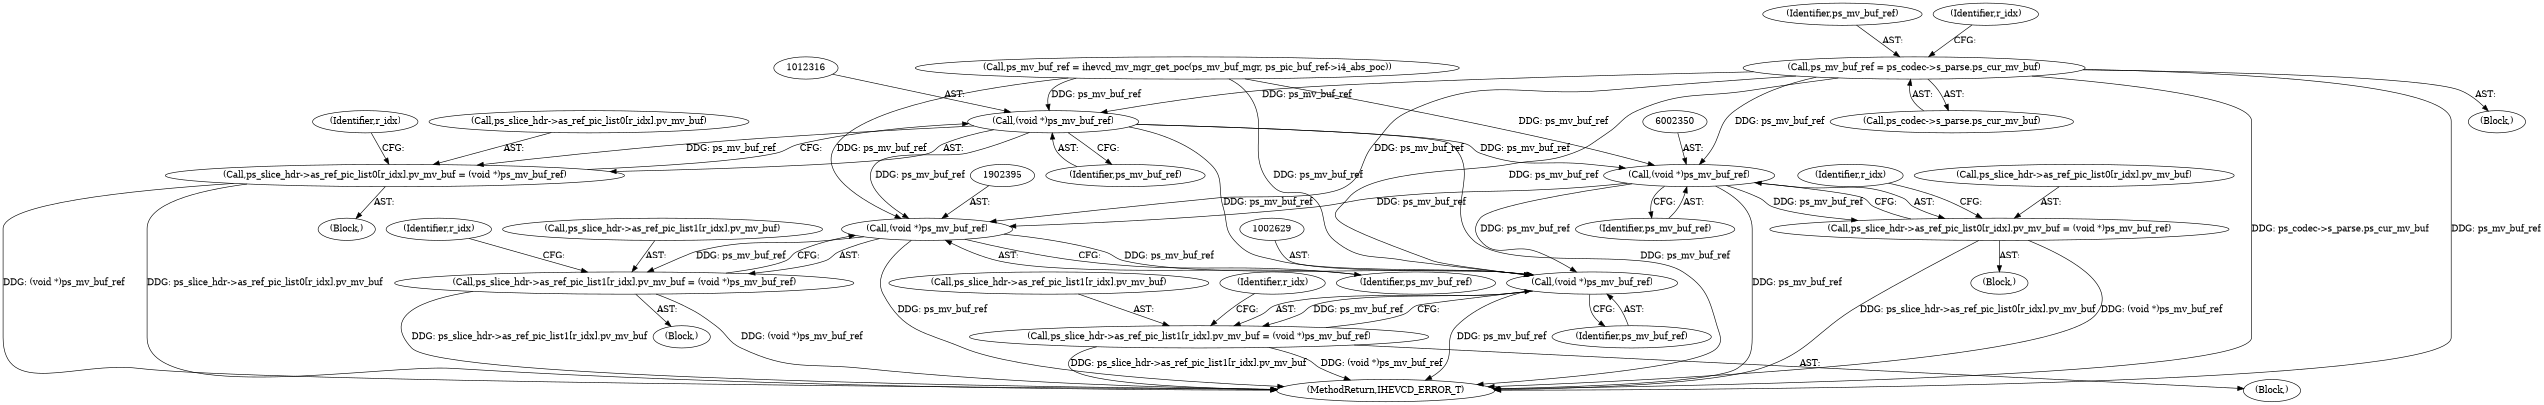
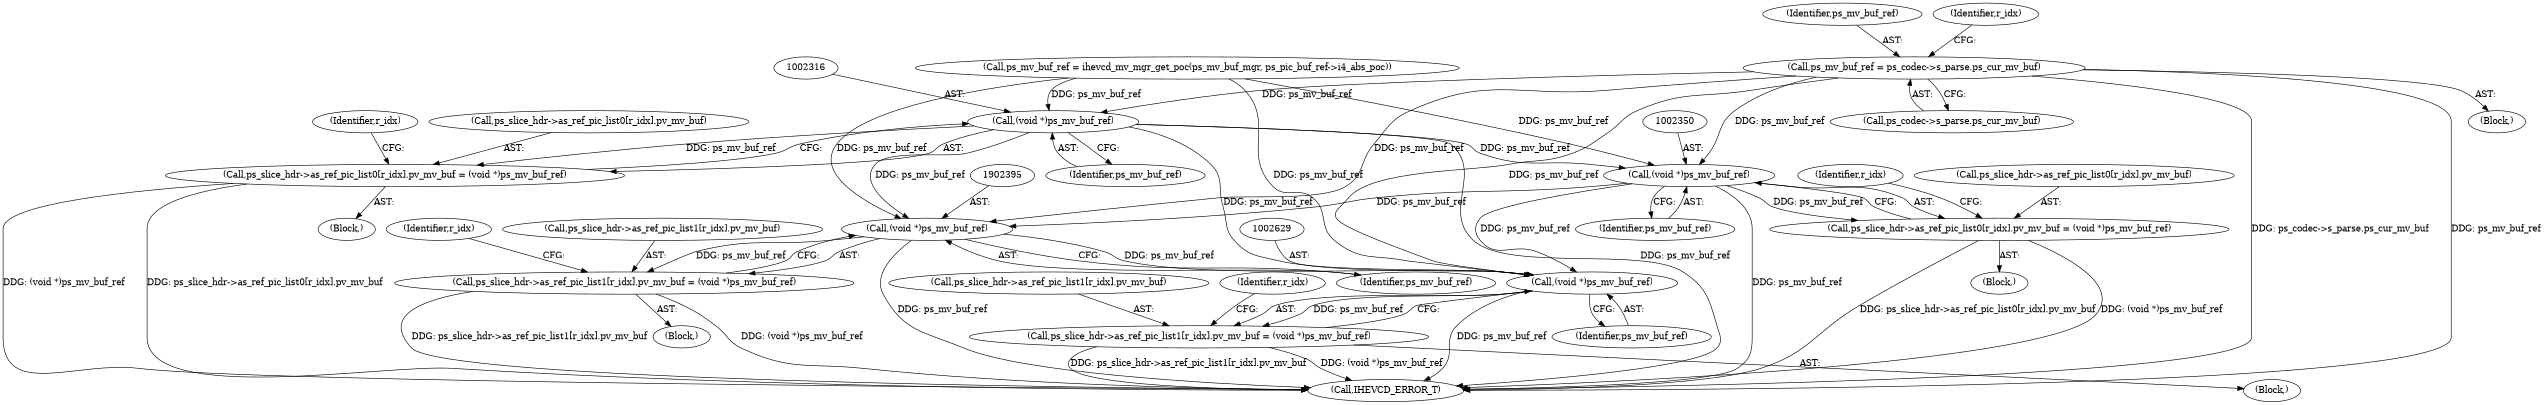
  digraph {
    n1 [label="(Call,ps_mv_buf_ref = ps_codec->s_parse.ps_cur_mv_buf)"]
    n2 [label="(Call,(void *)ps_mv_buf_ref)"]
    n3 [label="(Call,(void *)ps_mv_buf_ref)"]
    n4 [label="(Call,(void *)ps_mv_buf_ref)"]
    n5 [label="(Call,(void *)ps_mv_buf_ref)"]
    n6 [label="(Call,ps_codec->s_parse.ps_cur_mv_buf)"]
-   n7 [label="(MethodReturn,IHEVCD_ERROR_T)"]
+   n7 [label="(Call,IHEVCD_ERROR_T)"]
    n8 [label="(Block,)"]
    n9 [label="(Call,ps_slice_hdr->as_ref_pic_list0[r_idx].pv_mv_buf = (void *)ps_mv_buf_ref)"]
    n10 [label="(Identifier,ps_mv_buf_ref)"]
    n11 [label="(Call,ps_slice_hdr->as_ref_pic_list0[r_idx].pv_mv_buf = (void *)ps_mv_buf_ref)"]
    n12 [label="(Identifier,ps_mv_buf_ref)"]
    n13 [label="(Call,ps_slice_hdr->as_ref_pic_list1[r_idx].pv_mv_buf = (void *)ps_mv_buf_ref)"]
    n14 [label="(Identifier,ps_mv_buf_ref)"]
    n15 [label="(Call,ps_slice_hdr->as_ref_pic_list1[r_idx].pv_mv_buf = (void *)ps_mv_buf_ref)"]
    n16 [label="(Identifier,ps_mv_buf_ref)"]
    n17 [label="(Block,)"]
    n18 [label="(Block,)"]
    n19 [label="(Block,)"]
    n20 [label="(Block,)"]
    n21 [label="(Identifier,r_idx)"]
    n22 [label="(Call,ps_slice_hdr->as_ref_pic_list1[r_idx].pv_mv_buf)"]
    n23 [label="(Identifier,ps_mv_buf_ref)"]
    n24 [label="(Call,ps_slice_hdr->as_ref_pic_list1[r_idx].pv_mv_buf)"]
    n25 [label="(Identifier,r_idx)"]
    n26 [label="(Identifier,r_idx)"]
    n27 [label="(Call,ps_slice_hdr->as_ref_pic_list0[r_idx].pv_mv_buf)"]
    n28 [label="(Identifier,r_idx)"]
    n29 [label="(Call,ps_slice_hdr->as_ref_pic_list0[r_idx].pv_mv_buf)"]
    n30 [label="(Call,ps_mv_buf_ref = ihevcd_mv_mgr_get_poc(ps_mv_buf_mgr, ps_pic_buf_ref->i4_abs_poc))"]
    n31 [label="(Identifier,r_idx)"]
-   1002316 [label=1012316]
-   1002350 [label=6002350]
+   1002316
+   1002350
    n34 [label=1902395]
    n35 [label=1002629]
    n1 -> n2 [label="DDG: ps_mv_buf_ref"]
    n1 -> n3 [label="DDG: ps_mv_buf_ref"]
    n1 -> n4 [label="DDG: ps_mv_buf_ref"]
    n1 -> n5 [label="DDG: ps_mv_buf_ref"]
-   n1 -> n6 [label="AST: "]
+   n1 -> n6 [label="CFG: "]
    n1 -> n7 [label="DDG: ps_mv_buf_ref"]
    n1 -> n7 [label="DDG: ps_codec->s_parse.ps_cur_mv_buf"]
    n1 -> n8 [label="AST: "]
    n2 -> n3 [label="DDG: ps_mv_buf_ref"]
    n2 -> n4 [label="DDG: ps_mv_buf_ref"]
    n2 -> n5 [label="DDG: ps_mv_buf_ref"]
    n2 -> n7 [label="DDG: ps_mv_buf_ref"]
    n2 -> n9 [label="AST: "]
    n2 -> n9 [label="DDG: ps_mv_buf_ref"]
    n2 -> n10 [label="CFG: "]
    n3 -> n4 [label="DDG: ps_mv_buf_ref"]
    n3 -> n5 [label="DDG: ps_mv_buf_ref"]
    n3 -> n7 [label="DDG: ps_mv_buf_ref"]
    n3 -> n11 [label="AST: "]
    n3 -> n11 [label="DDG: ps_mv_buf_ref"]
    n3 -> n12 [label="CFG: "]
    n4 -> n5 [label="DDG: ps_mv_buf_ref"]
    n4 -> n7 [label="DDG: ps_mv_buf_ref"]
    n4 -> n13 [label="AST: "]
    n4 -> n13 [label="DDG: ps_mv_buf_ref"]
    n4 -> n14 [label="CFG: "]
    n5 -> n7 [label="DDG: ps_mv_buf_ref"]
    n5 -> n15 [label="AST: "]
    n5 -> n15 [label="DDG: ps_mv_buf_ref"]
    n5 -> n16 [label="CFG: "]
    n6 -> n1 [label="AST: "]
    n9 -> n2 [label="CFG: "]
    n9 -> n7 [label="DDG: (void *)ps_mv_buf_ref"]
    n9 -> n7 [label="DDG: ps_slice_hdr->as_ref_pic_list0[r_idx].pv_mv_buf"]
    n9 -> n17 [label="AST: "]
    n10 -> n2 [label="AST: "]
    n11 -> n3 [label="CFG: "]
    n11 -> n7 [label="DDG: ps_slice_hdr->as_ref_pic_list0[r_idx].pv_mv_buf"]
    n11 -> n7 [label="DDG: (void *)ps_mv_buf_ref"]
    n11 -> n18 [label="AST: "]
    n12 -> n3 [label="AST: "]
    n13 -> n4 [label="CFG: "]
    n13 -> n7 [label="DDG: ps_slice_hdr->as_ref_pic_list1[r_idx].pv_mv_buf"]
    n13 -> n7 [label="DDG: (void *)ps_mv_buf_ref"]
    n13 -> n19 [label="AST: "]
    n14 -> n4 [label="AST: "]
    n15 -> n5 [label="CFG: "]
    n15 -> n7 [label="DDG: ps_slice_hdr->as_ref_pic_list1[r_idx].pv_mv_buf"]
    n15 -> n7 [label="DDG: (void *)ps_mv_buf_ref"]
    n15 -> n20 [label="AST: "]
    n16 -> n5 [label="AST: "]
    n21 -> n13 [label="CFG: "]
    n22 -> n13 [label="AST: "]
    n23 -> n1 [label="AST: "]
    n24 -> n15 [label="AST: "]
    n25 -> n15 [label="CFG: "]
    n26 -> n1 [label="CFG: "]
    n27 -> n11 [label="AST: "]
    n28 -> n9 [label="CFG: "]
    n29 -> n9 [label="AST: "]
    n30 -> n2 [label="DDG: ps_mv_buf_ref"]
    n30 -> n3 [label="DDG: ps_mv_buf_ref"]
    n30 -> n4 [label="DDG: ps_mv_buf_ref"]
    n30 -> n5 [label="DDG: ps_mv_buf_ref"]
    n31 -> n11 [label="CFG: "]
    1002316 -> n2 [label="AST: "]
    1002350 -> n3 [label="AST: "]
    n34 -> n4 [label="AST: "]
    n35 -> n5 [label="AST: "]
  }
